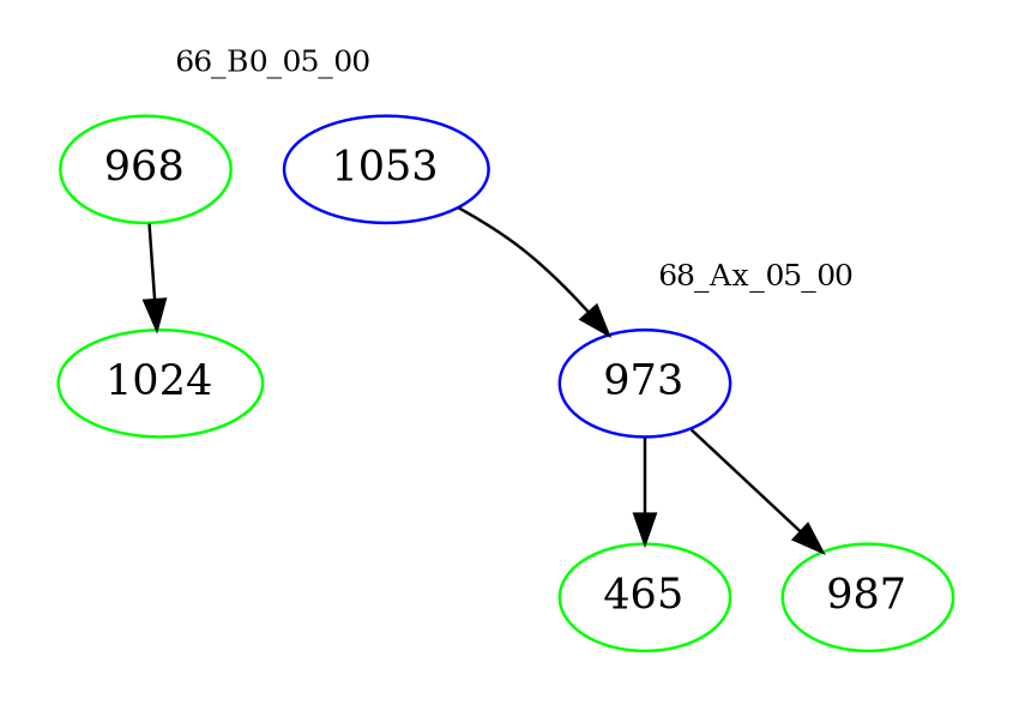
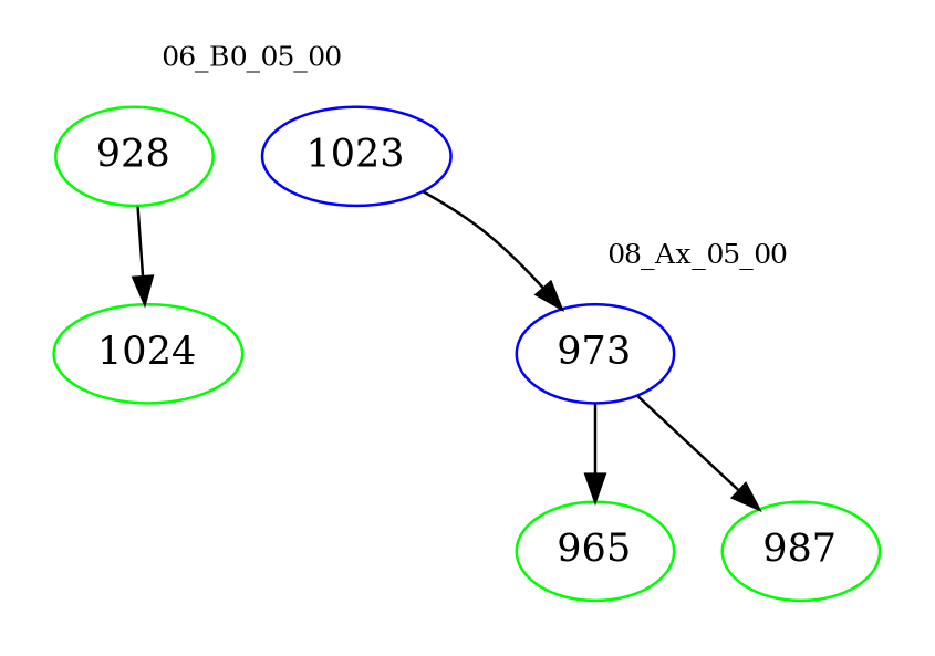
  digraph {
    node [color=green]
    edge [color=black]
    n1 [color=blue label=973]
-   n2 [label=465]
+   n2 [label=965]
    n3 [label=987]
-   n4 [color=blue label=1053]
-   n5 [label=968]
+   n4 [color=blue label=1023]
+   n5 [label=928]
    n6 [label=1024]
    subgraph cluster_1 {
      color=white
      fontsize=10
-     label="68_Ax_05_00"
+     label="08_Ax_05_00"
      n1
      n2
      n3
    }
    subgraph cluster_2 {
      color=white
      fontsize=10
-     label="66_B0_05_00"
+     label="06_B0_05_00"
      n4
      n5
      n6
    }
    n1 -> n2
    n1 -> n3
    n4 -> n1
    n5 -> n6
  }
